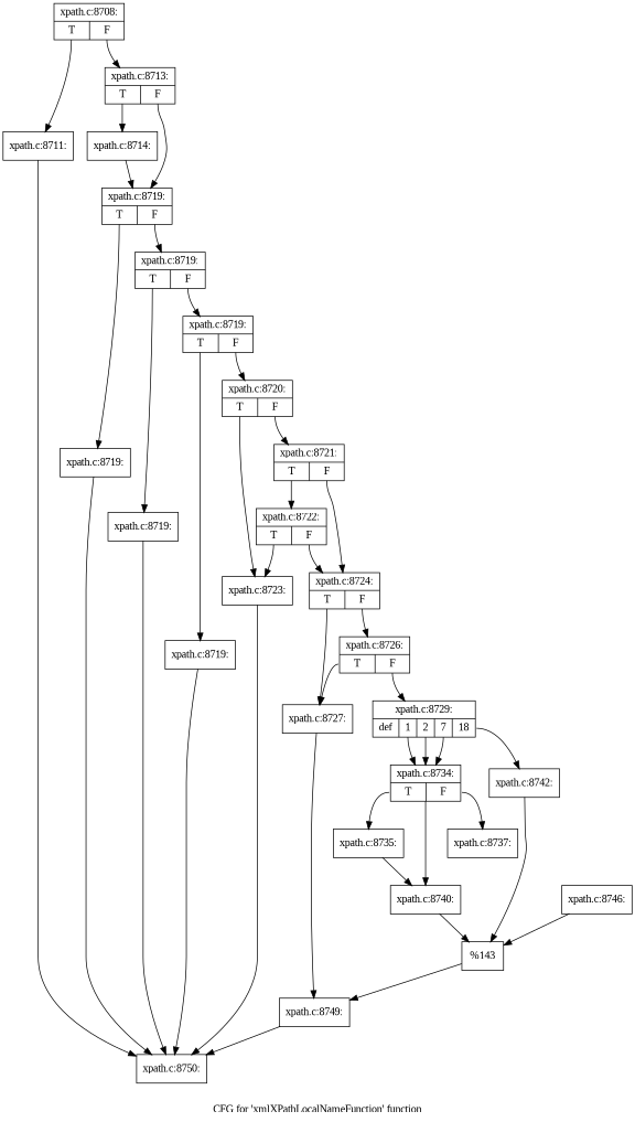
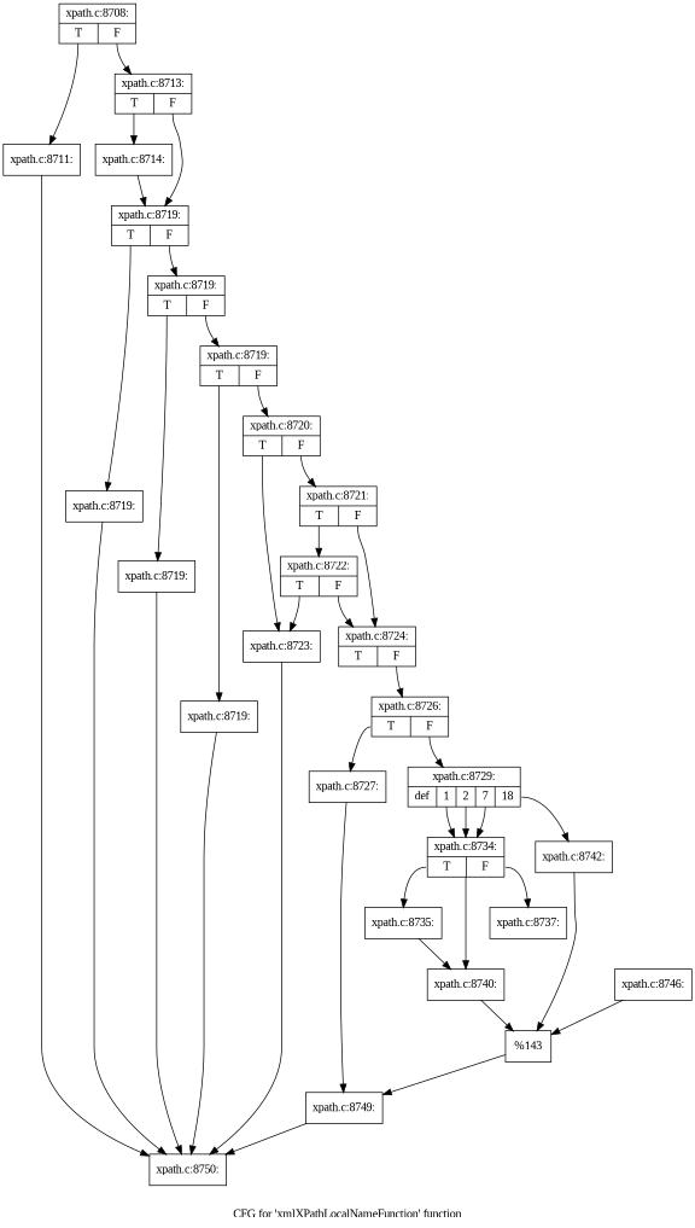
  digraph {
    fontname="Liberation Serif"
    label="CFG for 'xmlXPathLocalNameFunction' function"
    node [fontname="Liberation Serif" shape=record]
    edge [fontname="Liberation Serif"]
    n1 [label="{xpath.c:8708:|{<s0>T|<s1>F}}"]
    n2 [label="{xpath.c:8711:}"]
    n3 [label="{xpath.c:8713:|{<s0>T|<s1>F}}"]
    n4 [label="{xpath.c:8750:}"]
    n5 [label="{xpath.c:8714:}"]
    n6 [label="{xpath.c:8719:|{<s0>T|<s1>F}}"]
    n7 [label="{xpath.c:8719:}"]
    n8 [label="{xpath.c:8719:|{<s0>T|<s1>F}}"]
    n9 [label="{xpath.c:8719:}"]
    n10 [label="{xpath.c:8719:|{<s0>T|<s1>F}}"]
    n11 [label="{xpath.c:8719:}"]
    n12 [label="{xpath.c:8720:|{<s0>T|<s1>F}}"]
    n13 [label="{xpath.c:8723:}"]
    n14 [label="{xpath.c:8721:|{<s0>T|<s1>F}}"]
    n15 [label="{xpath.c:8722:|{<s0>T|<s1>F}}"]
    n16 [label="{xpath.c:8724:|{<s0>T|<s1>F}}"]
    n17 [label="{xpath.c:8727:}"]
    n18 [label="{xpath.c:8726:|{<s0>T|<s1>F}}"]
    n19 [label="{xpath.c:8749:}"]
    n20 [label="{xpath.c:8729:|{<s0>def|<s1>1|<s2>2|<s3>7|<s4>18}}"]
    n21 [label="{xpath.c:8734:|{<s0>T|<s1>F}}"]
    n22 [label="{xpath.c:8742:}"]
    n23 [label="{xpath.c:8746:}"]
    n24 [label="{%143}"]
    n25 [label="{xpath.c:8735:}"]
    n26 [label="{xpath.c:8737:}"]
    n27 [label="{xpath.c:8740:}"]
    n1 -> n2 [tailport=s0]
    n1 -> n3 [tailport=s1]
    n2 -> n4
    n3 -> n5 [tailport=s0]
    n3 -> n6 [tailport=s1]
    n5 -> n6
    n6 -> n7 [tailport=s0]
    n6 -> n8 [tailport=s1]
    n7 -> n4
    n8 -> n9 [tailport=s0]
    n8 -> n10 [tailport=s1]
    n9 -> n4
    n10 -> n11 [tailport=s0]
    n10 -> n12 [tailport=s1]
    n11 -> n4
    n12 -> n13 [tailport=s0]
    n12 -> n14 [tailport=s1]
    n13 -> n4
    n14 -> n15 [tailport=s0]
    n14 -> n16 [tailport=s1]
    n15 -> n13 [tailport=s0]
    n15 -> n16 [tailport=s1]
-   n16 -> n17 [tailport=s0]
    n16 -> n18 [tailport=s1]
    n17 -> n19
    n18 -> n17 [tailport=s0]
    n18 -> n20 [tailport=s1]
    n19 -> n4
    n20 -> n21 [tailport=s1]
    n20 -> n21 [tailport=s2]
    n20 -> n21 [tailport=s3]
    n20 -> n22 [tailport=s4]
    n21 -> n25 [tailport=s0]
    n21 -> n26 [tailport=s1]
    n21 -> n27
    n22 -> n24
    n23 -> n24
    n24 -> n19
    n25 -> n27
    n27 -> n24
  }
